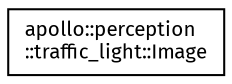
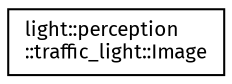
  digraph {
    rankdir=LR
    fontname="Fira Sans"
-   n1 [color=black fillcolor=white fontname="Fira Sans" fontsize=10 height=0.2 label="apollo::perception\l::traffic_light::Image" shape=record style=filled width=0.4]
+   n1 [color=black fillcolor=white fontname="Fira Sans" fontsize=10 height=0.2 label="light::perception\l::traffic_light::Image" shape=record style=filled width=0.4]
  }
